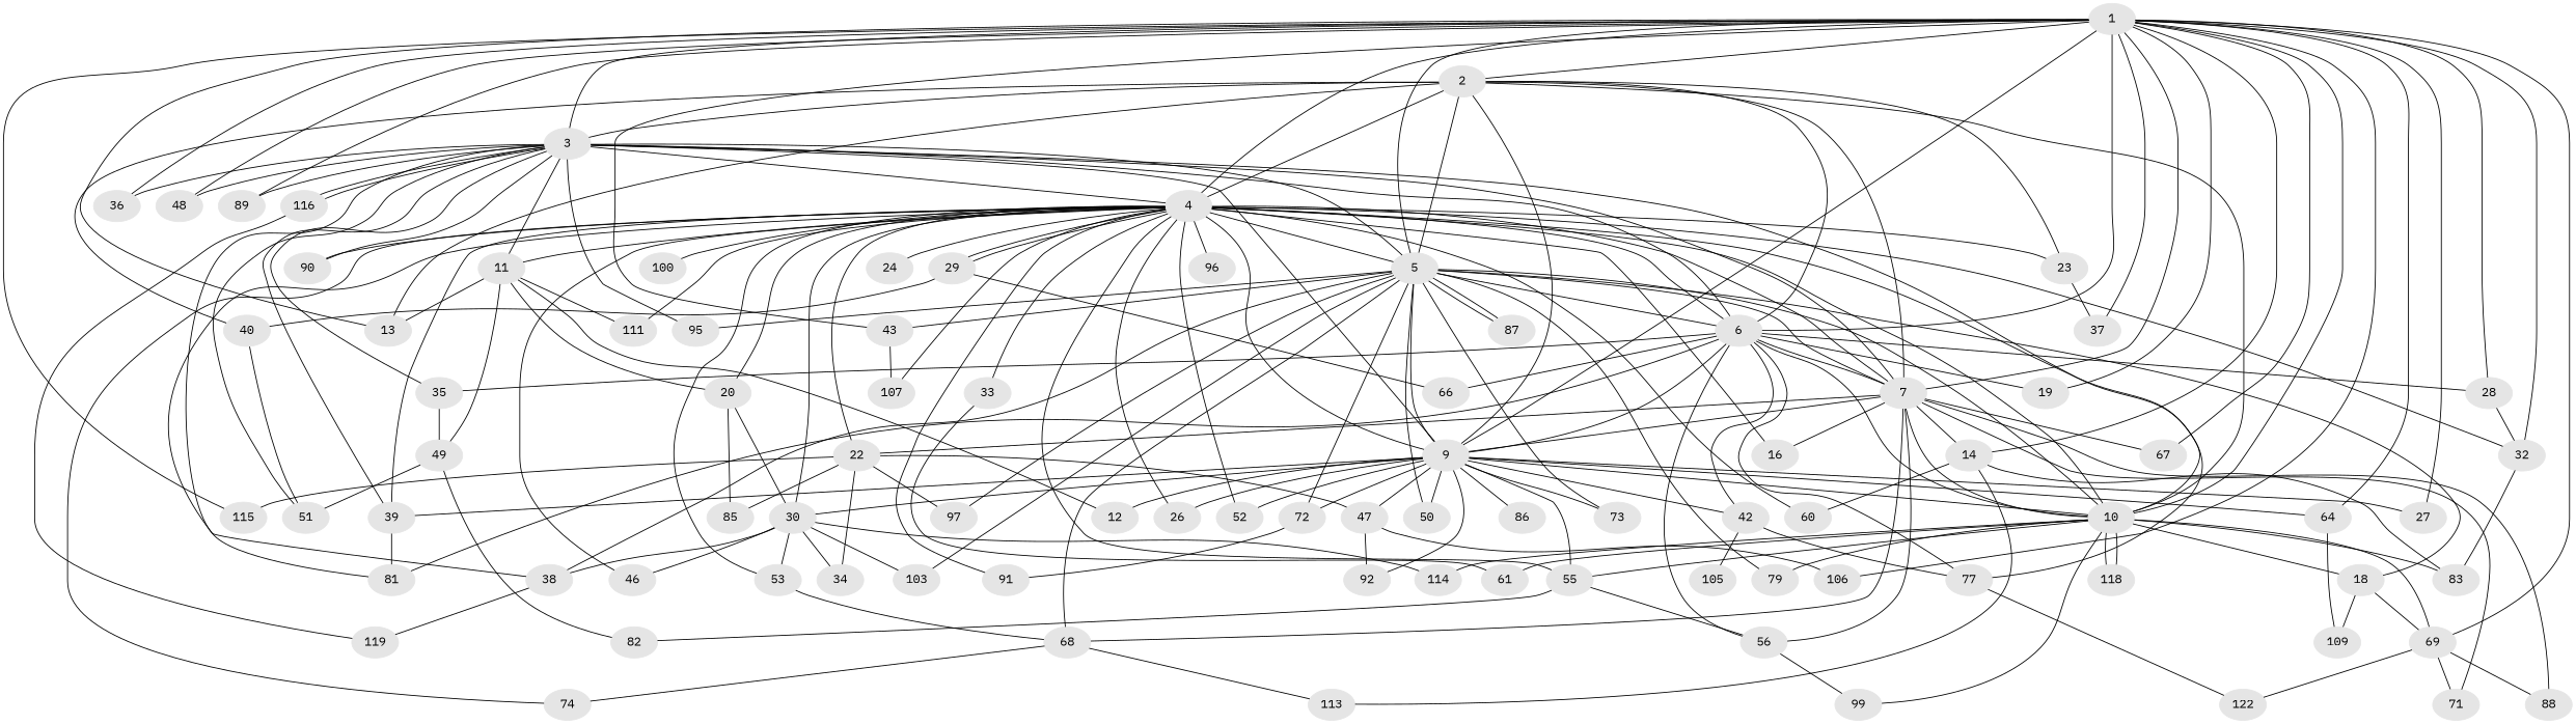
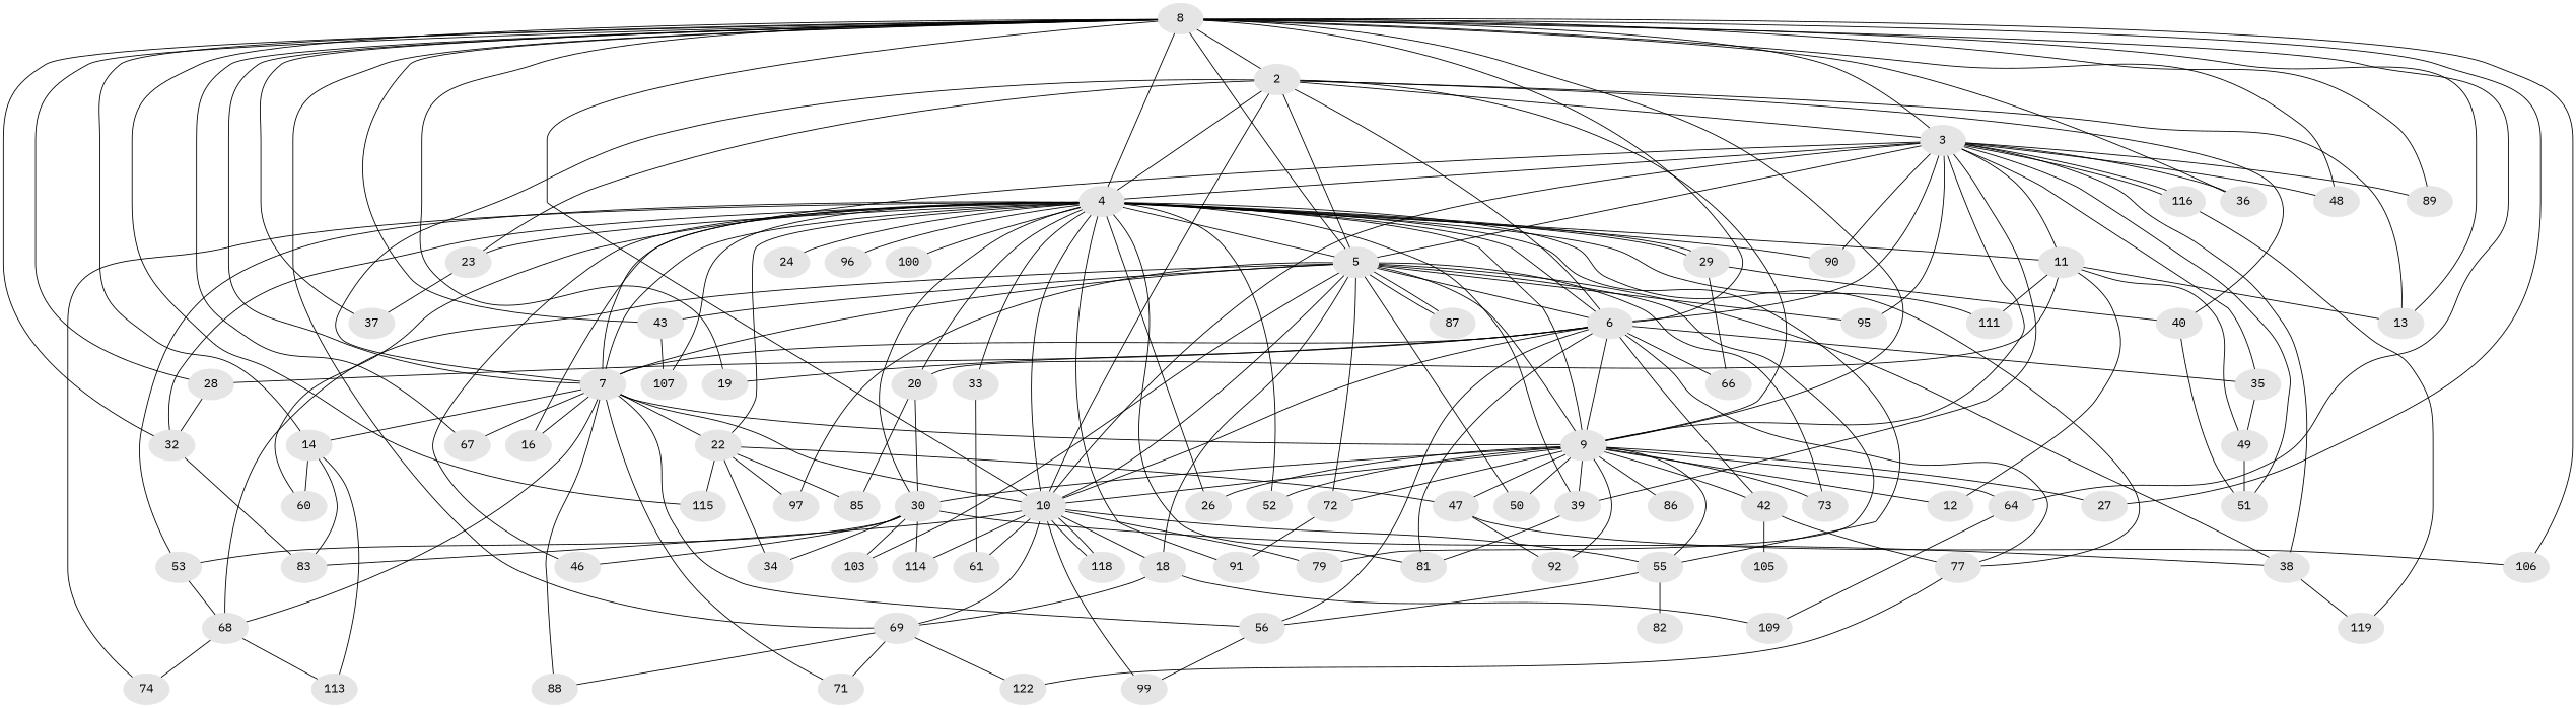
  graph {
    fontname="IBM Plex Mono"
    node [color=gray90 fontname="IBM Plex Mono" style=filled]
    edge [fontname="IBM Plex Mono"]
-   1 [super="+80"]
+   1 [super="+80" label=8]
    2 [super="+17"]
    3 [super="+62"]
    4 [super="+8"]
    5 [super="+25"]
    6 [super="+45"]
    7 [super="+57"]
    9 [super="+21"]
    10 [super="+108"]
    13 [super="+84"]
    14 [super="+110"]
    19
    27
    28 [super="+117"]
    32 [super="+94"]
    36
    37
    43
    48
    64 [super="+76"]
    67
    69
    89
    106
    115
    23
    40
    11 [super="+15"]
    35
    38
    39 [super="+44"]
    51 [super="+59"]
    90
    95
    116
    16 [super="+31"]
    20 [super="+41"]
    22
    24
    26 [super="+54"]
    29
    30 [super="+102"]
    33
    46
    52
    53
    55 [super="+65"]
    60
    74
    77 [super="+120"]
    81 [super="+98"]
    91
    96
    100
    107
    111
    18 [super="+101"]
    50
    68 [super="+121"]
    72
    73
    79
    87
    97
    103
    42
    56 [super="+112"]
    66
    71
    88
    12
    47 [super="+63"]
    86
    92
    61
    83 [super="+104"]
    99
    114
    118
    113
    109
    122
    49
    119
    85
    34
    82
    105
    1 -- 2
    1 -- 3 [weight=2]
    1 -- 4 [weight=2]
    1 -- 5 [weight=2]
    1 -- 6
    1 -- 7
    1 -- 9
    1 -- 10
    1 -- 13
    1 -- 14
    1 -- 19
    1 -- 27
    1 -- 28 [weight=2]
    1 -- 32
    1 -- 36
    1 -- 37
    1 -- 43
    1 -- 48
    1 -- 64 [weight=2]
    1 -- 67
    1 -- 69
    1 -- 89
    1 -- 106
    1 -- 115
    2 -- 3 [weight=2]
    2 -- 4 [weight=2]
    2 -- 5
    2 -- 6
    2 -- 7
    2 -- 9
    2 -- 10
    2 -- 13
    2 -- 23
    2 -- 40
    3 -- 4 [weight=2]
    3 -- 5
    3 -- 6
    3 -- 7
    3 -- 9
    3 -- 10
    3 -- 36
    3 -- 48
    3 -- 89
    3 -- 11
    3 -- 35
    3 -- 38
    3 -- 39
    3 -- 51
    3 -- 90
    3 -- 95
    3 -- 116
    3 -- 116
    4 -- 5 [weight=2]
    4 -- 6 [weight=3]
    4 -- 7 [weight=2]
    4 -- 9 [weight=2]
    4 -- 10 [weight=3]
    4 -- 32
    4 -- 23
    4 -- 11 [weight=2]
    4 -- 39
    4 -- 90
    4 -- 16 [weight=2]
    4 -- 20
    4 -- 22
    4 -- 24
    4 -- 26 [weight=2]
    4 -- 29
    4 -- 29
    4 -- 30
    4 -- 33
    4 -- 46
    4 -- 52
    4 -- 53
    4 -- 55
    4 -- 60 [weight=2]
    4 -- 74
    4 -- 77
    4 -- 81
    4 -- 91
    4 -- 96 [weight=2]
    4 -- 100
    4 -- 107
    4 -- 111
    5 -- 6
    5 -- 7
    5 -- 9
    5 -- 10
    5 -- 43
    5 -- 38
    5 -- 95
    5 -- 18
    5 -- 50
    5 -- 68
    5 -- 72
    5 -- 73
    5 -- 79
    5 -- 87
    5 -- 87
    5 -- 97
    5 -- 103
    6 -- 7
    6 -- 9
    6 -- 10
    6 -- 19
    6 -- 28
    6 -- 35
    6 -- 77
    6 -- 81
    6 -- 42
    6 -- 56
    6 -- 66
    7 -- 9 [weight=3]
    7 -- 10
    7 -- 14
    7 -- 67
    7 -- 16
    7 -- 22
    7 -- 68
    7 -- 56
    7 -- 71
    7 -- 88
    9 -- 10
    9 -- 27
    9 -- 64
    9 -- 39
    9 -- 26
    9 -- 30
    9 -- 52
    9 -- 55
    9 -- 50
    9 -- 72
    9 -- 73
    9 -- 42
    9 -- 12
    9 -- 47 [weight=2]
    9 -- 86 [weight=2]
    9 -- 92
    10 -- 69
    10 -- 55
    10 -- 18
    10 -- 79
    10 -- 61
    10 -- 83
    10 -- 99
    10 -- 114
    10 -- 118
    10 -- 118
    14 -- 60
    14 -- 83
    14 -- 113
    28 -- 32
    32 -- 83
    43 -- 107
    64 -- 109
    69 -- 71
    69 -- 88
    69 -- 122
    23 -- 37
    40 -- 51
    11 -- 13
    11 -- 20
    11 -- 111
    11 -- 12
    11 -- 49
    35 -- 49
    38 -- 119
    39 -- 81
    116 -- 119
    20 -- 30
    20 -- 85
    22 -- 115
    22 -- 97
    22 -- 47
    22 -- 85
    22 -- 34
    29 -- 40
    29 -- 66
    30 -- 38
    30 -- 46
    30 -- 53
    30 -- 103
    30 -- 114
    30 -- 34
    33 -- 61
    53 -- 68
    55 -- 56
    55 -- 82
    77 -- 122
    18 -- 69
    18 -- 109
    68 -- 74
    68 -- 113
    72 -- 91
    42 -- 77
    42 -- 105
    56 -- 99
    47 -- 106
    47 -- 92
    49 -- 51
-   49 -- 82
  }
